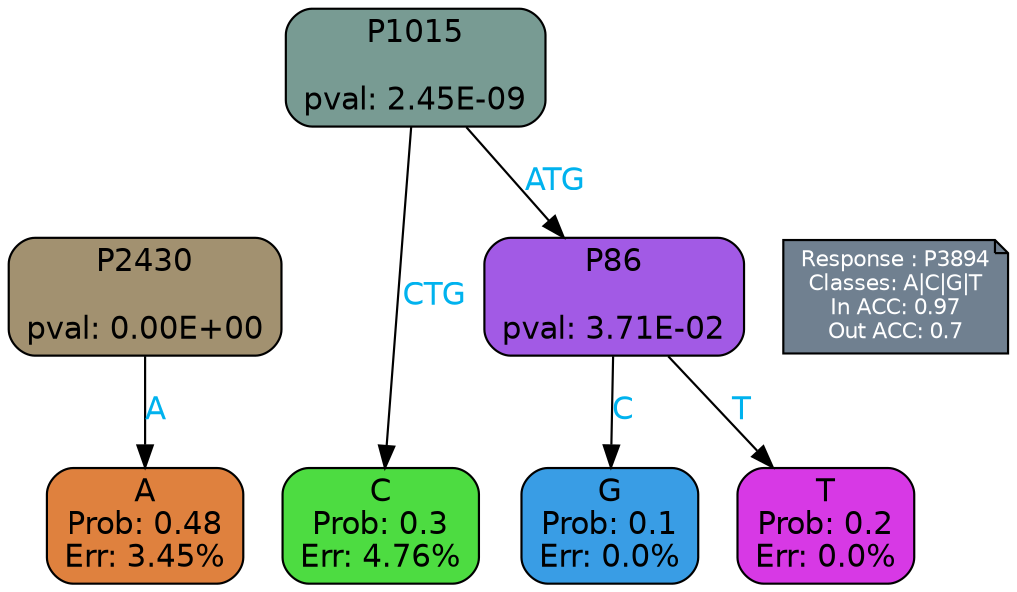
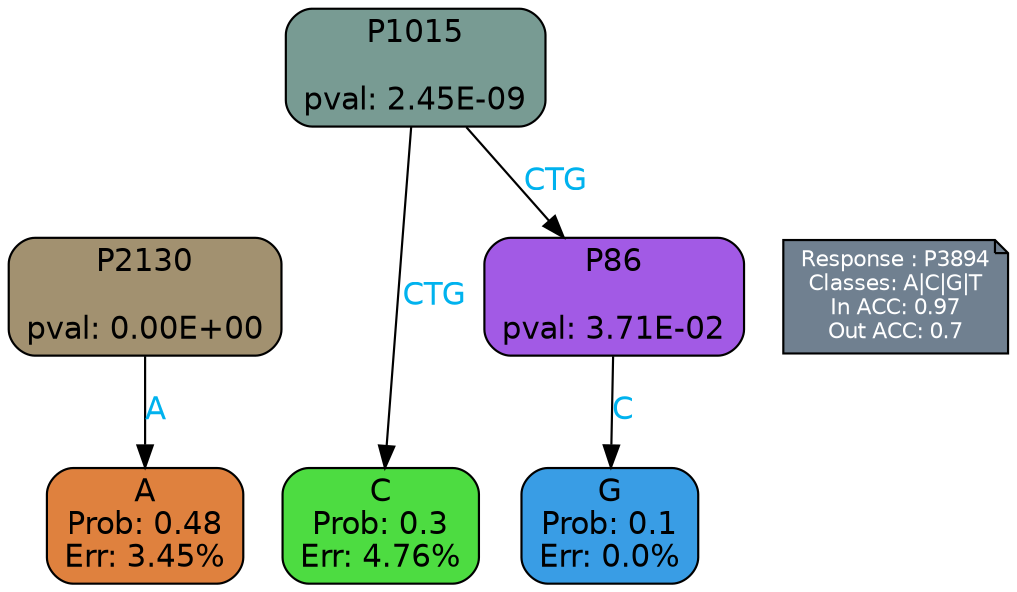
  digraph {
    ranksep=equally
    splines=polylines
    node [color=black fontname=helvetica shape=box style="filled, rounded"]
    edge [fontcolor=deepskyblue2 fontname=helvetica]
    n1 [fillcolor="#df813e" label="A\nProb: 0.48\nErr: 3.45%"]
    n2 [fillcolor="#399de5" label="G\nProb: 0.1\nErr: 0.0%"]
-   n3 [fillcolor="#d739e5" label="T\nProb: 0.2\nErr: 0.0%"]
    n4 [fillcolor="#4ddc41" label="C\nProb: 0.3\nErr: 4.76%"]
    n5 [align=left fillcolor=slategray fontcolor=white fontsize=10 label="Response : P3894\nClasses: A|C|G|T\nIn ACC: 0.97\nOut ACC: 0.7\n" shape=note style=filled]
-   n6 [fillcolor="#a29170" label="P2430\n\npval: 0.00E+00"]
+   n6 [fillcolor="#a29170" label="P2130\n\npval: 0.00E+00"]
    n7 [fillcolor="#789b93" label="P1015\n\npval: 2.45E-09"]
    n8 [fillcolor="#a25ae5" label="P86\n\npval: 3.71E-02"]
    subgraph sub_1 {
      rank=same
      n1
      n2
-     n3
      n4
    }
    subgraph sub_2 {
      rank=same
      n5
      n6
    }
    n6 -> n1 [label=A]
    n7 -> n4 [label=CTG]
-   n7 -> n8 [label=ATG]
+   n7 -> n8 [label=CTG]
    n8 -> n2 [label=C]
-   n8 -> n3 [label=T]
  }
